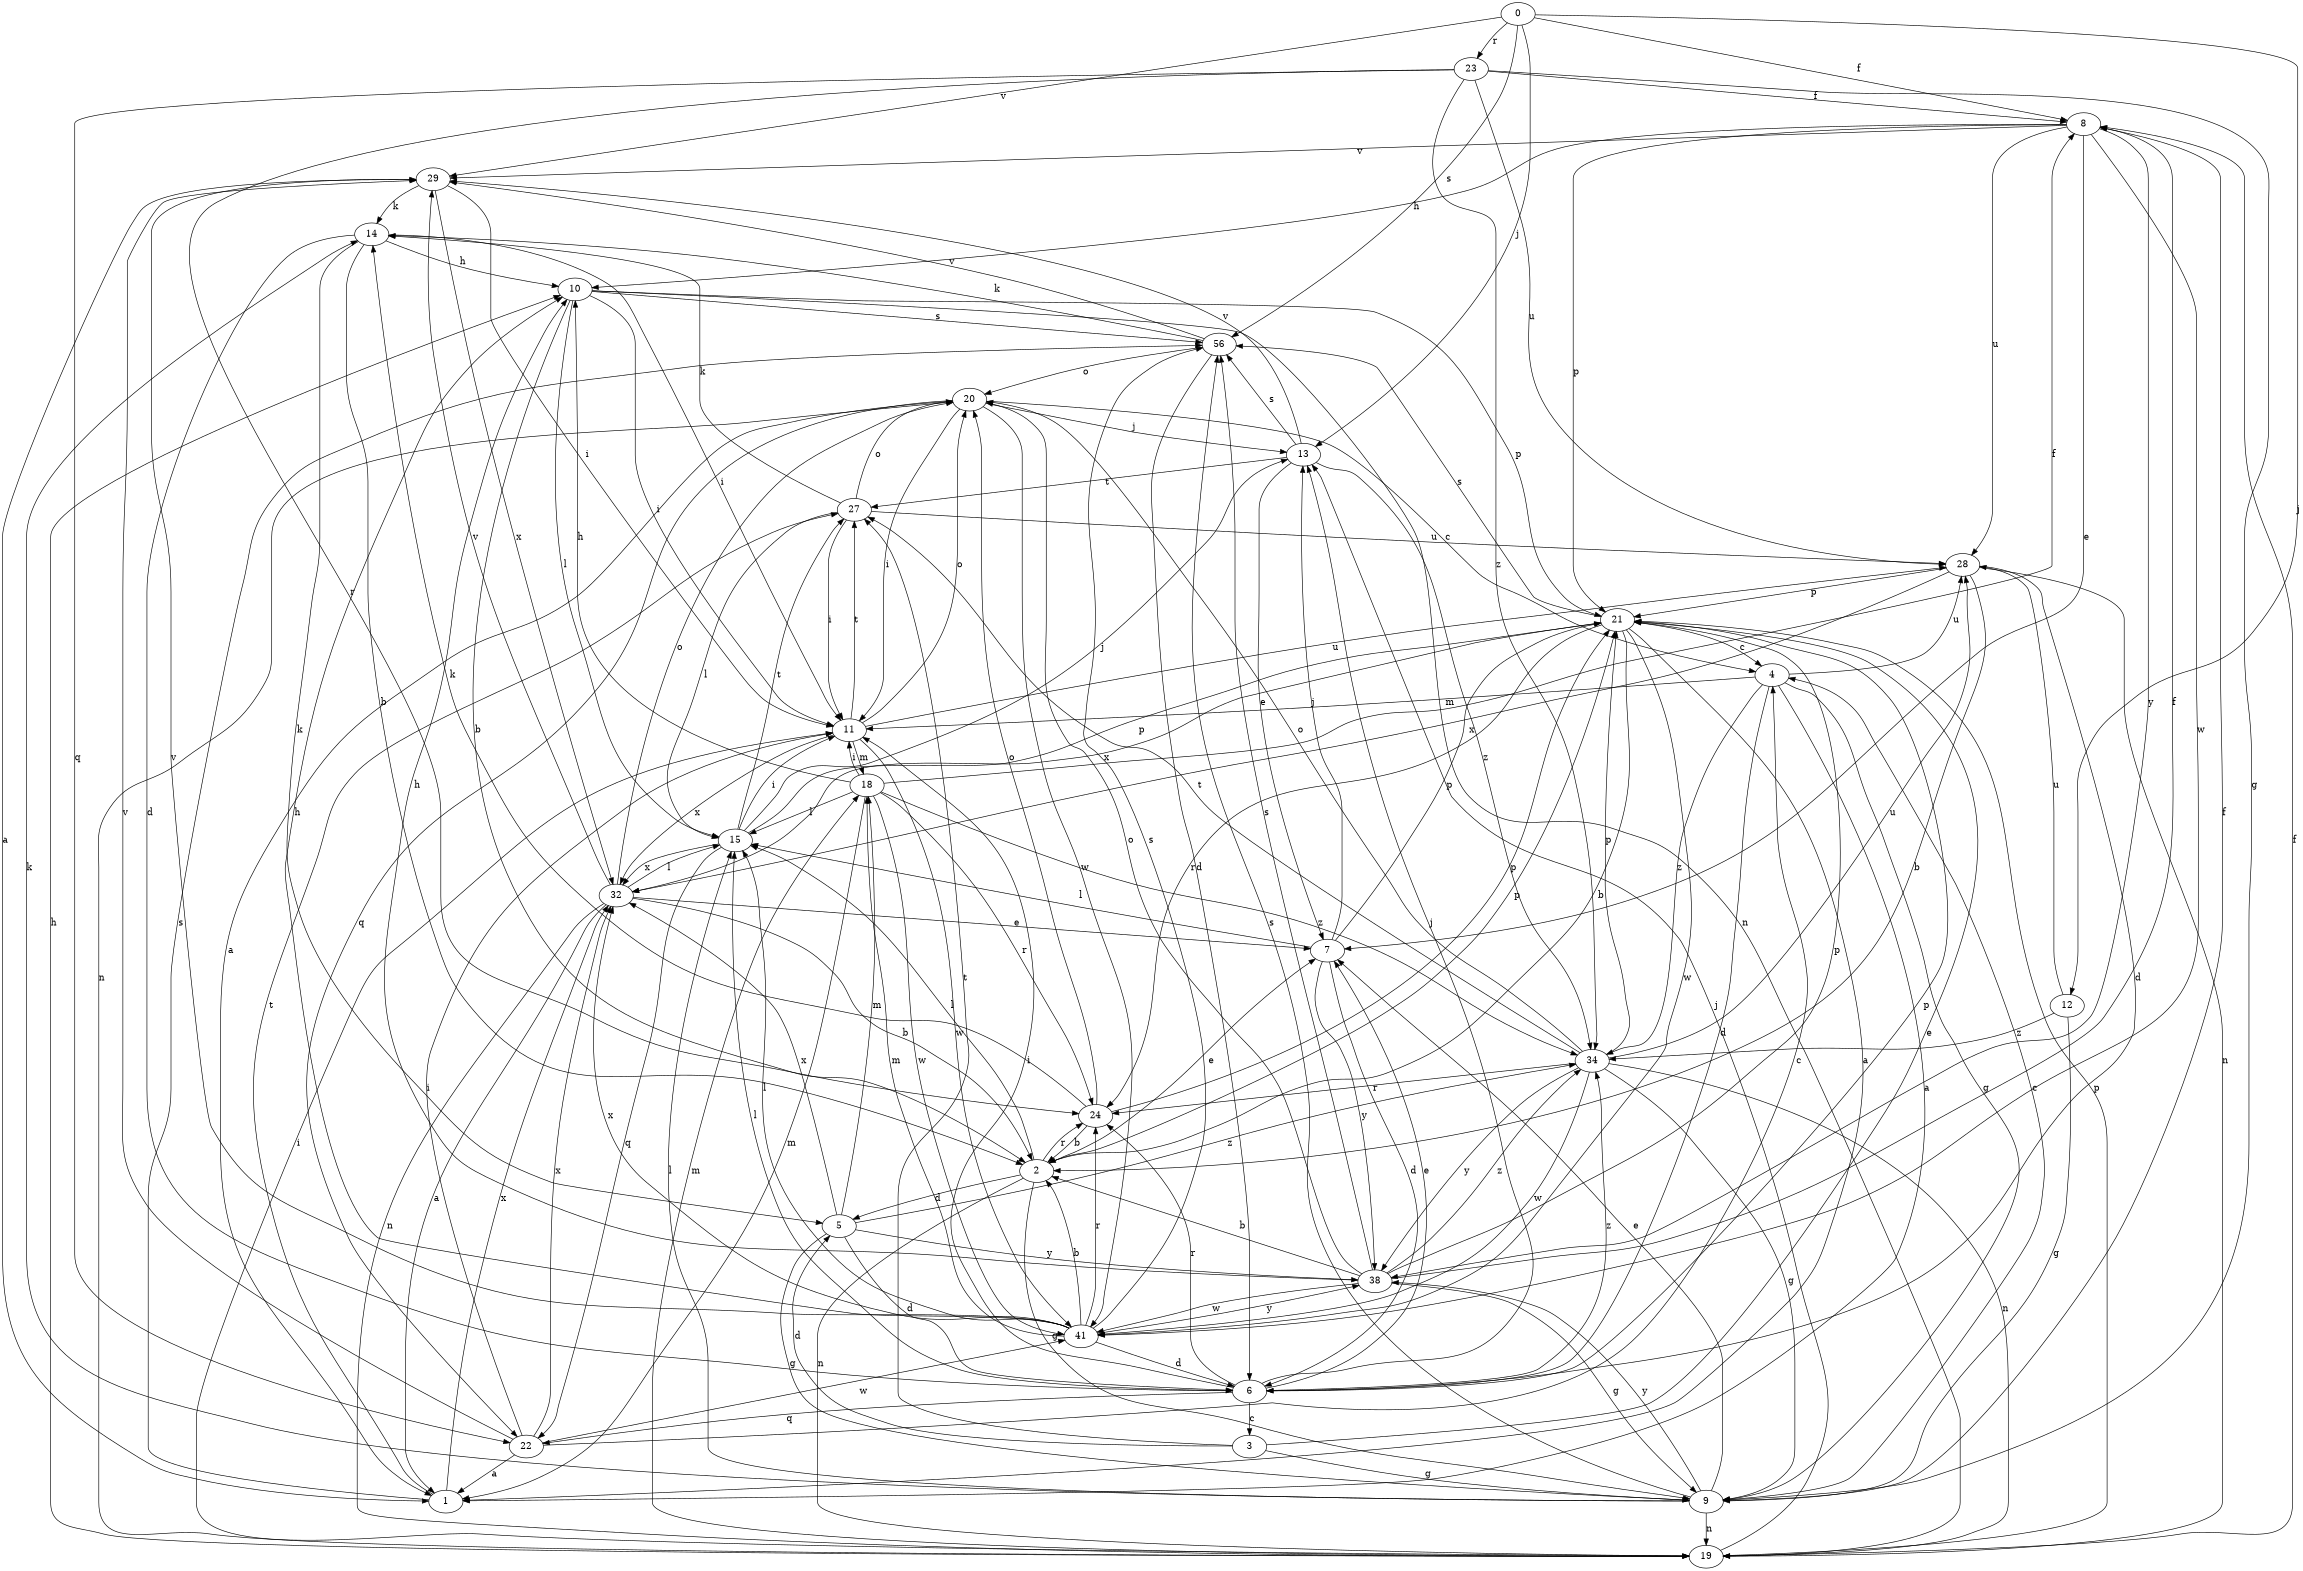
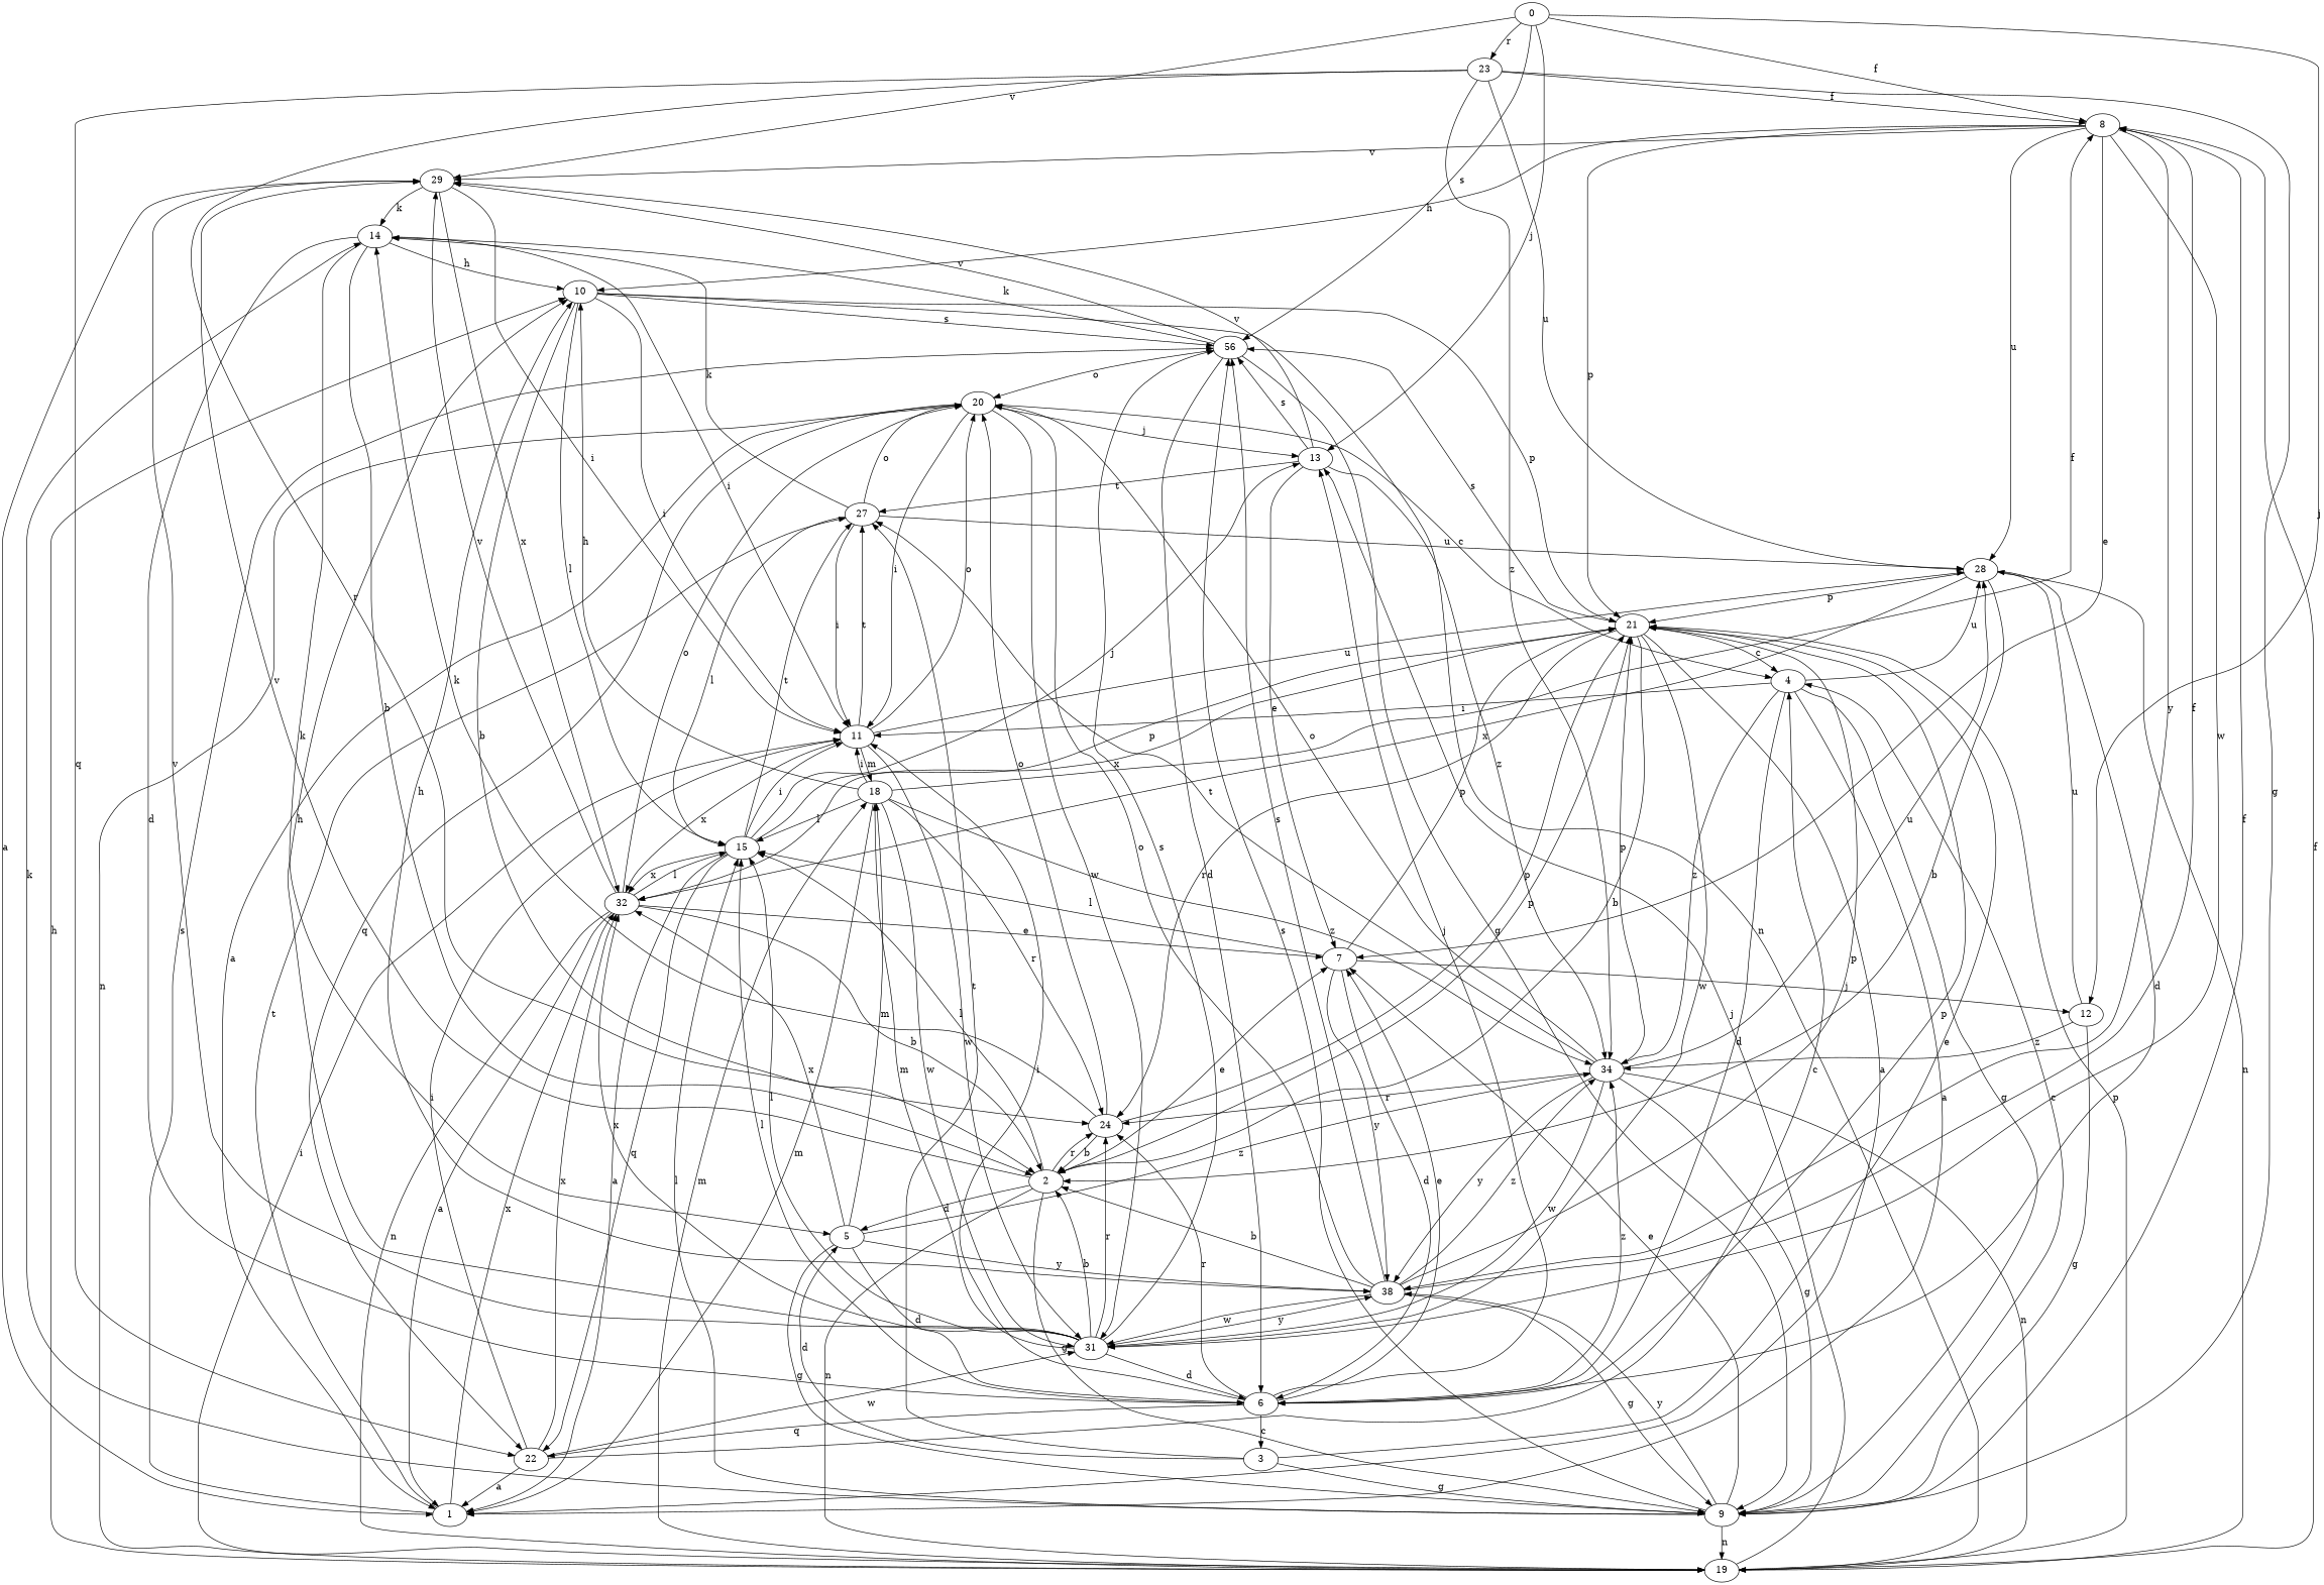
  strict digraph {
    0
    8
    12
    13
    23
    n6 [label=56]
    29
    7
    21
    28
    n11 [label=38]
    10
-   31 [label=41]
+   31
    9
    34
    27
    24
    22
    6
    14
    20
    1
    32
    11
    18
    15
    2
    19
    5
    4
    3
    0 -> 8 [label=f]
    0 -> 12 [label=j]
    0 -> 13 [label=j]
    0 -> 23 [label=r]
    0 -> n6 [label=s]
    0 -> 29 [label=v]
    8 -> 29 [label=v]
    8 -> 7 [label=e]
    8 -> 21 [label=p]
    8 -> 28 [label=u]
    8 -> n11 [label=y]
    8 -> 10 [label=h]
    8 -> 31 [label=w]
    12 -> 28 [label=u]
    12 -> 9 [label=g]
    12 -> 34 [label=z]
    13 -> n6 [label=s]
    13 -> 29 [label=v]
    13 -> 7 [label=e]
    13 -> 34 [label=z]
    13 -> 27 [label=t]
    23 -> 8 [label=f]
    23 -> 28 [label=u]
    23 -> 9 [label=g]
    23 -> 34 [label=z]
    23 -> 24 [label=r]
    23 -> 22 [label=q]
    n6 -> 29 [label=v]
+   n6 -> 9 [label=g]
    n6 -> 6 [label=d]
    n6 -> 14 [label=k]
    n6 -> 20 [label=o]
    29 -> 14 [label=k]
    29 -> 1 [label=a]
    29 -> 32 [label=x]
    29 -> 11 [label=i]
-   7 -> 13 [label=j]
+   7 -> 12 [label=j]
    7 -> 21 [label=p]
    7 -> n11 [label=y]
    7 -> 6 [label=d]
    7 -> 15 [label=l]
    21 -> n6 [label=s]
    21 -> 31 [label=w]
    21 -> 24 [label=r]
    21 -> 1 [label=a]
    21 -> 32 [label=x]
    21 -> 2 [label=b]
    21 -> 4 [label=c]
    28 -> 21 [label=p]
    28 -> 6 [label=d]
    28 -> 32 [label=x]
    28 -> 2 [label=b]
    28 -> 19 [label=n]
    n11 -> 8 [label=f]
    n11 -> n6 [label=s]
    n11 -> 21 [label=p]
    n11 -> 10 [label=h]
    n11 -> 31 [label=w]
    n11 -> 9 [label=g]
    n11 -> 34 [label=z]
    n11 -> 20 [label=o]
    n11 -> 2 [label=b]
    10 -> n6 [label=s]
    10 -> 21 [label=p]
    10 -> 11 [label=i]
    10 -> 15 [label=l]
    10 -> 2 [label=b]
    10 -> 19 [label=n]
    31 -> n6 [label=s]
    31 -> 29 [label=v]
    31 -> n11 [label=y]
    31 -> 10 [label=h]
    31 -> 24 [label=r]
    31 -> 6 [label=d]
    31 -> 32 [label=x]
    31 -> 18 [label=m]
    31 -> 15 [label=l]
    31 -> 2 [label=b]
    9 -> 8 [label=f]
    9 -> n6 [label=s]
    9 -> 7 [label=e]
    9 -> n11 [label=y]
    9 -> 14 [label=k]
    9 -> 15 [label=l]
    9 -> 19 [label=n]
    9 -> 4 [label=c]
    34 -> 21 [label=p]
    34 -> 28 [label=u]
    34 -> n11 [label=y]
    34 -> 31 [label=w]
    34 -> 9 [label=g]
    34 -> 27 [label=t]
    34 -> 24 [label=r]
    34 -> 20 [label=o]
    34 -> 19 [label=n]
    27 -> 28 [label=u]
    27 -> 14 [label=k]
    27 -> 20 [label=o]
    27 -> 11 [label=i]
    27 -> 15 [label=l]
    24 -> 21 [label=p]
    24 -> 14 [label=k]
    24 -> 20 [label=o]
    24 -> 2 [label=b]
-   22 -> 29 [label=v]
+   2 -> 29 [label=v]
    22 -> 31 [label=w]
    22 -> 1 [label=a]
    22 -> 32 [label=x]
    22 -> 11 [label=i]
    22 -> 4 [label=c]
    6 -> 13 [label=j]
    6 -> 7 [label=e]
    6 -> 21 [label=p]
    6 -> 34 [label=z]
    6 -> 24 [label=r]
    6 -> 22 [label=q]
    6 -> 11 [label=i]
    6 -> 15 [label=l]
    6 -> 3 [label=c]
    14 -> 10 [label=h]
    14 -> 6 [label=d]
    14 -> 11 [label=i]
    14 -> 2 [label=b]
    14 -> 5 [label=k]
    20 -> 13 [label=j]
    20 -> 31 [label=w]
    20 -> 22 [label=q]
    20 -> 1 [label=a]
    20 -> 11 [label=i]
    20 -> 19 [label=n]
    20 -> 4 [label=c]
    1 -> n6 [label=s]
    1 -> 27 [label=t]
    1 -> 32 [label=x]
    32 -> 29 [label=v]
    32 -> 7 [label=e]
    32 -> 20 [label=o]
    32 -> 1 [label=a]
    32 -> 15 [label=l]
    32 -> 2 [label=b]
    32 -> 19 [label=n]
    11 -> 28 [label=u]
    11 -> 31 [label=w]
    11 -> 27 [label=t]
    11 -> 20 [label=o]
    11 -> 32 [label=x]
    11 -> 18 [label=m]
    18 -> 8 [label=f]
    18 -> 10 [label=h]
    18 -> 31 [label=w]
    18 -> 34 [label=z]
    18 -> 24 [label=r]
    18 -> 1 [label=m]
    18 -> 11 [label=i]
    18 -> 15 [label=l]
    15 -> 13 [label=j]
    15 -> 21 [label=p]
    15 -> 27 [label=t]
    15 -> 22 [label=q]
+   15 -> 1 [label=a]
    15 -> 32 [label=x]
    15 -> 11 [label=i]
    2 -> 7 [label=e]
    2 -> 21 [label=p]
    2 -> 9 [label=g]
    2 -> 24 [label=r]
    2 -> 15 [label=l]
    2 -> 19 [label=n]
    2 -> 5 [label=d]
    19 -> 8 [label=f]
    19 -> 13 [label=j]
    19 -> 21 [label=p]
    19 -> 10 [label=h]
    19 -> 11 [label=i]
    19 -> 18 [label=m]
    5 -> n11 [label=y]
    5 -> 9 [label=g]
    5 -> 34 [label=z]
    5 -> 6 [label=d]
    5 -> 32 [label=x]
    5 -> 18 [label=m]
    4 -> 28 [label=u]
    4 -> 9 [label=g]
    4 -> 34 [label=z]
    4 -> 6 [label=d]
    4 -> 1 [label=a]
-   4 -> 11 [label=m]
+   4 -> 11 [label=i]
    3 -> 21 [label=e]
    3 -> 9 [label=g]
    3 -> 27 [label=t]
    3 -> 5 [label=d]
  }
